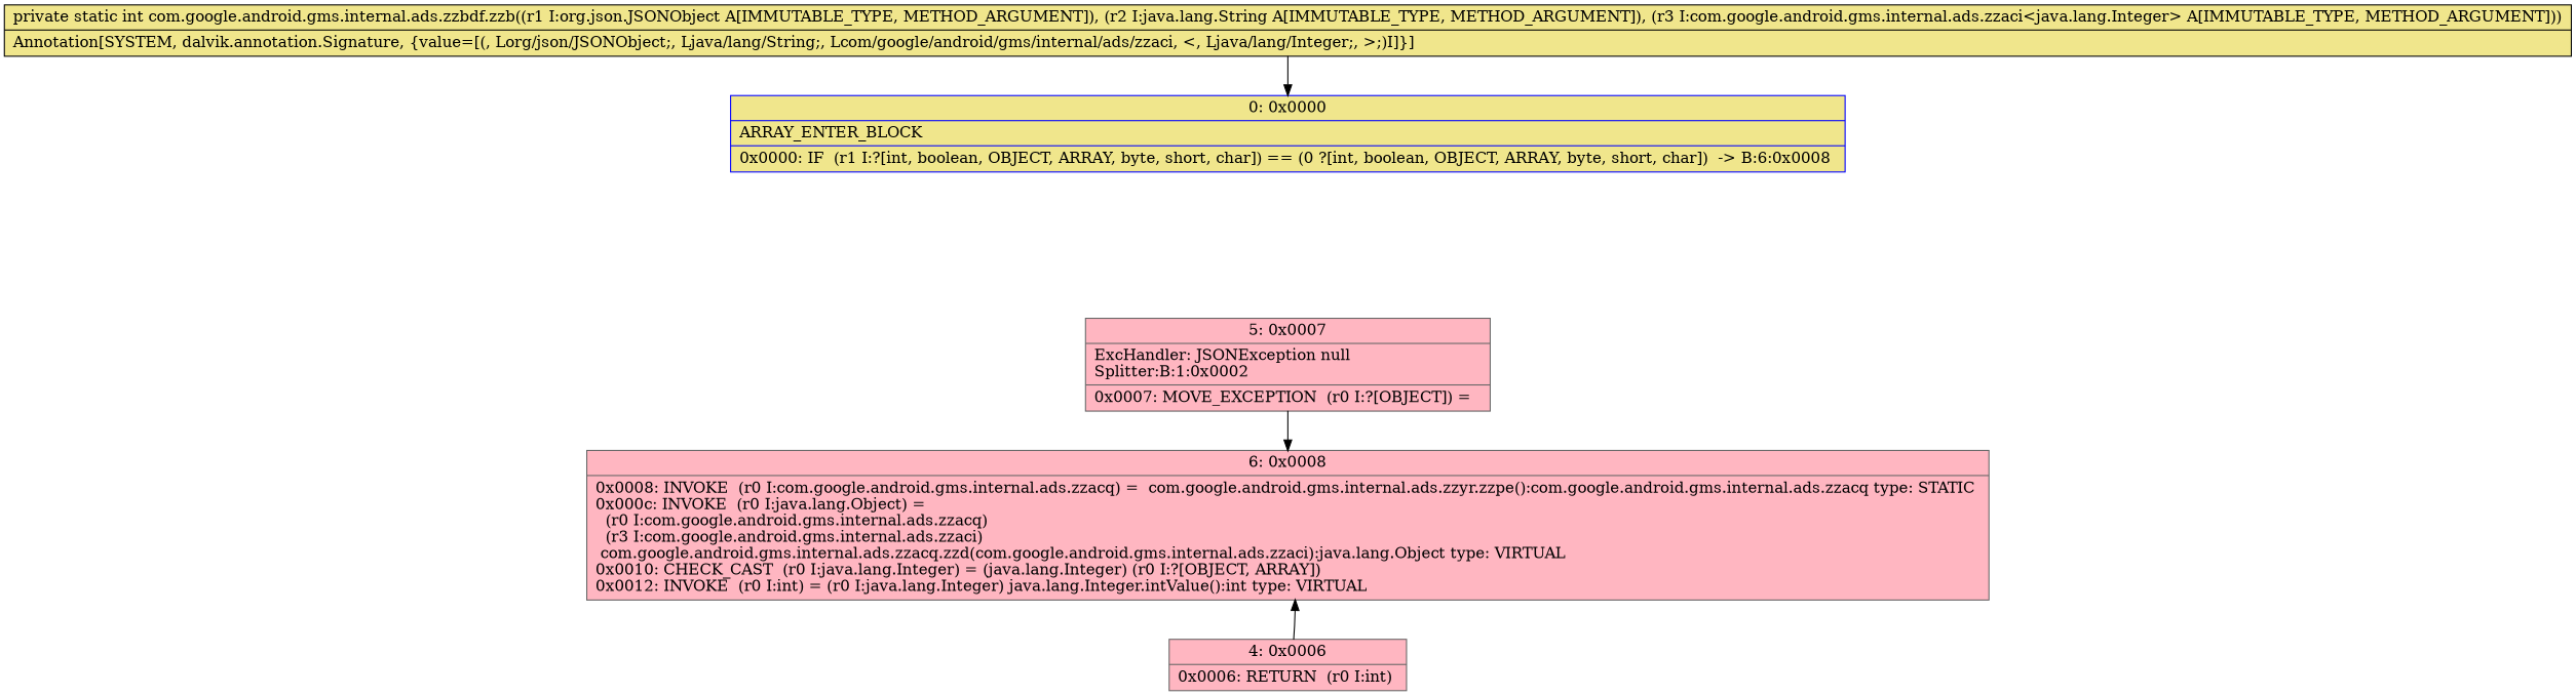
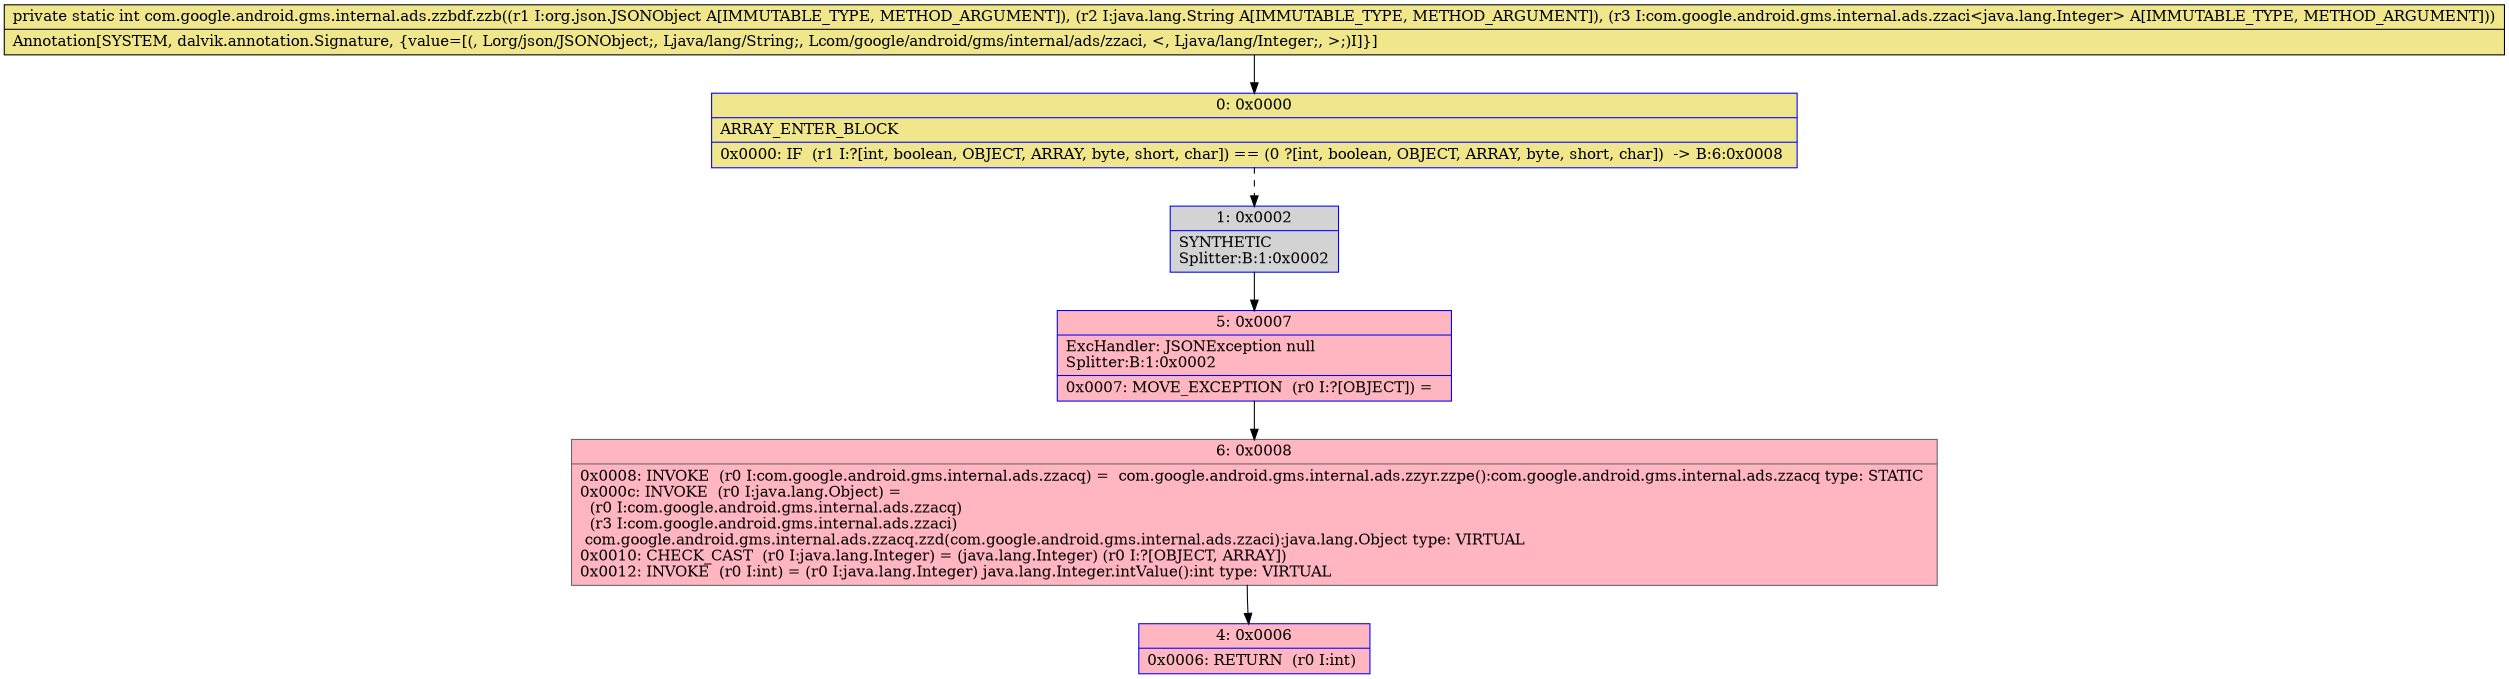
  digraph {
    node [color=gray40 fillcolor=lightpink shape=record style=filled]
    n1 [color=blue fillcolor=khaki label="{0\:\ 0x0000|ARRAY_ENTER_BLOCK\l|0x0000: IF  (r1 I:?[int, boolean, OBJECT, ARRAY, byte, short, char]) == (0 ?[int, boolean, OBJECT, ARRAY, byte, short, char])  \-\> B:6:0x0008 \l}"]
-   n3 [label="{5\:\ 0x0007|ExcHandler: JSONException null\lSplitter:B:1:0x0002\l|0x0007: MOVE_EXCEPTION  (r0 I:?[OBJECT]) =  \l}"]
+   n2 [color=blue fillcolor=lightgrey label="{1\:\ 0x0002|SYNTHETIC\lSplitter:B:1:0x0002\l}"]
+   n3 [color=blue label="{5\:\ 0x0007|ExcHandler: JSONException null\lSplitter:B:1:0x0002\l|0x0007: MOVE_EXCEPTION  (r0 I:?[OBJECT]) =  \l}"]
    n4 [label="{6\:\ 0x0008|0x0008: INVOKE  (r0 I:com.google.android.gms.internal.ads.zzacq) =  com.google.android.gms.internal.ads.zzyr.zzpe():com.google.android.gms.internal.ads.zzacq type: STATIC \l0x000c: INVOKE  (r0 I:java.lang.Object) = \l  (r0 I:com.google.android.gms.internal.ads.zzacq)\l  (r3 I:com.google.android.gms.internal.ads.zzaci)\l com.google.android.gms.internal.ads.zzacq.zzd(com.google.android.gms.internal.ads.zzaci):java.lang.Object type: VIRTUAL \l0x0010: CHECK_CAST  (r0 I:java.lang.Integer) = (java.lang.Integer) (r0 I:?[OBJECT, ARRAY]) \l0x0012: INVOKE  (r0 I:int) = (r0 I:java.lang.Integer) java.lang.Integer.intValue():int type: VIRTUAL \l}"]
-   n5 [label="{4\:\ 0x0006|0x0006: RETURN  (r0 I:int) \l}"]
+   n5 [color=blue label="{4\:\ 0x0006|0x0006: RETURN  (r0 I:int) \l}"]
    n6 [color=black fillcolor=khaki label="{private static int com.google.android.gms.internal.ads.zzbdf.zzb((r1 I:org.json.JSONObject A[IMMUTABLE_TYPE, METHOD_ARGUMENT]), (r2 I:java.lang.String A[IMMUTABLE_TYPE, METHOD_ARGUMENT]), (r3 I:com.google.android.gms.internal.ads.zzaci\<java.lang.Integer\> A[IMMUTABLE_TYPE, METHOD_ARGUMENT]))  | Annotation[SYSTEM, dalvik.annotation.Signature, \{value=[(, Lorg\/json\/JSONObject;, Ljava\/lang\/String;, Lcom\/google\/android\/gms\/internal\/ads\/zzaci, \<, Ljava\/lang\/Integer;, \>;)I]\}]\l}"]
+   n1 -> n2 [style=dashed]
+   n2 -> n3
    n3 -> n4
-   n5 -> n4
+   n4 -> n5
    n6 -> n1
  }
